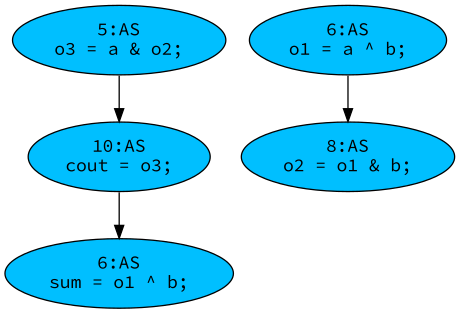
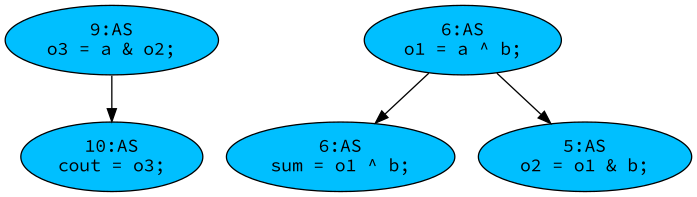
  strict digraph {
    fontname="Source Code Pro"
    node [fillcolor=deepskyblue fontname="Source Code Pro" statements="[]" style=filled typ=Assign use_var="['o1', 'b']"]
    edge [fontname="Source Code Pro"]
-   n1 [ast="<pyverilog.vparser.ast.Assign object at 0x7f8112f4e290>" def_var="['o3']" label="5:AS\no3 = a & o2;" use_var="['a', 'o2']"]
+   n1 [ast="<pyverilog.vparser.ast.Assign object at 0x7f8112f4e290>" def_var="['o3']" label="9:AS\no3 = a & o2;" use_var="['a', 'o2']"]
    n2 [ast="<pyverilog.vparser.ast.Assign object at 0x7f8112fb1150>" def_var="['cout']" label="10:AS\ncout = o3;" use_var="['o3']"]
    n3 [ast="<pyverilog.vparser.ast.Assign object at 0x7f8112f56810>" def_var="['sum']" label="6:AS\nsum = o1 ^ b;"]
    n4 [ast="<pyverilog.vparser.ast.Assign object at 0x7f8113275e10>" def_var="['o1']" label="6:AS\no1 = a ^ b;" use_var="['a', 'b']"]
-   n5 [ast="<pyverilog.vparser.ast.Assign object at 0x7f8112fa34d0>" def_var="['o2']" label="8:AS\no2 = o1 & b;"]
+   n5 [ast="<pyverilog.vparser.ast.Assign object at 0x7f8112fa34d0>" def_var="['o2']" label="5:AS\no2 = o1 & b;"]
    n1 -> n2
-   n2 -> n3
+   n4 -> n3
    n4 -> n5
  }
